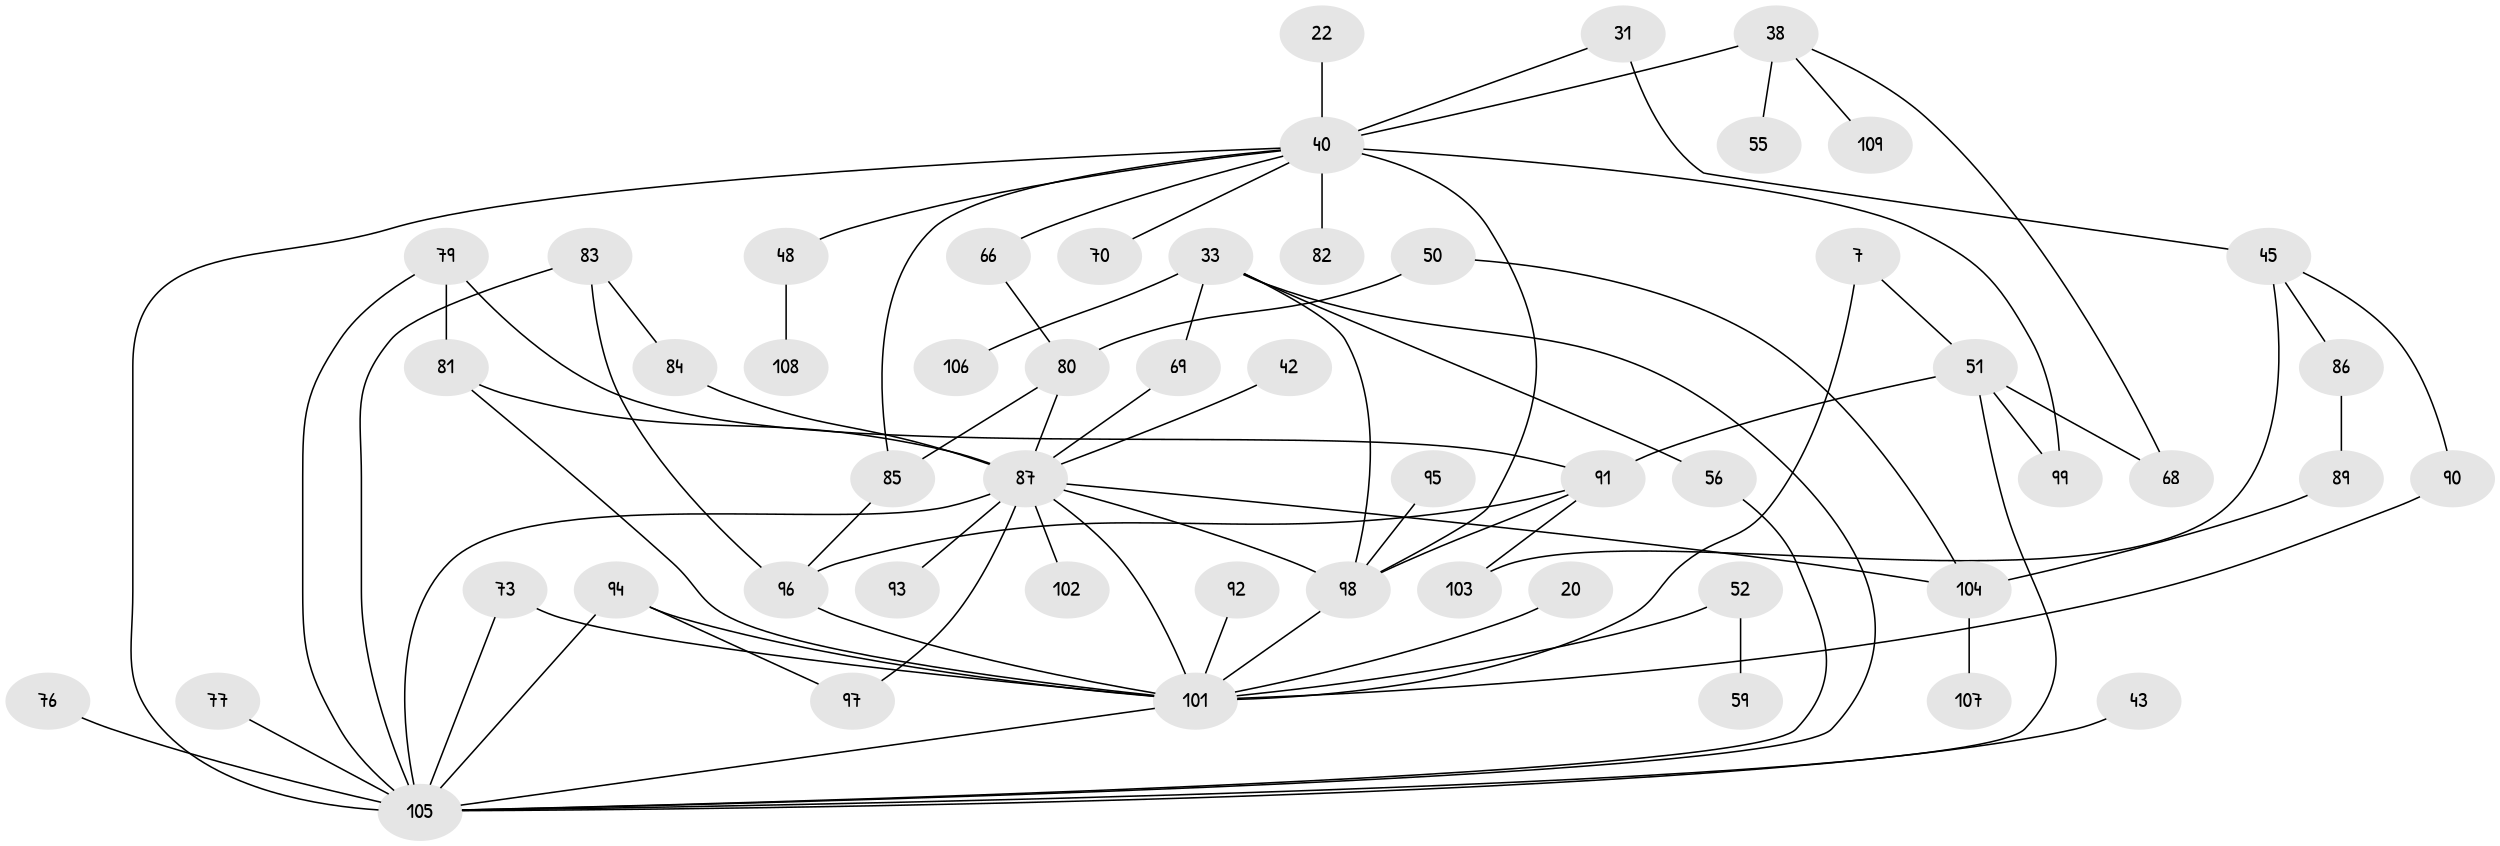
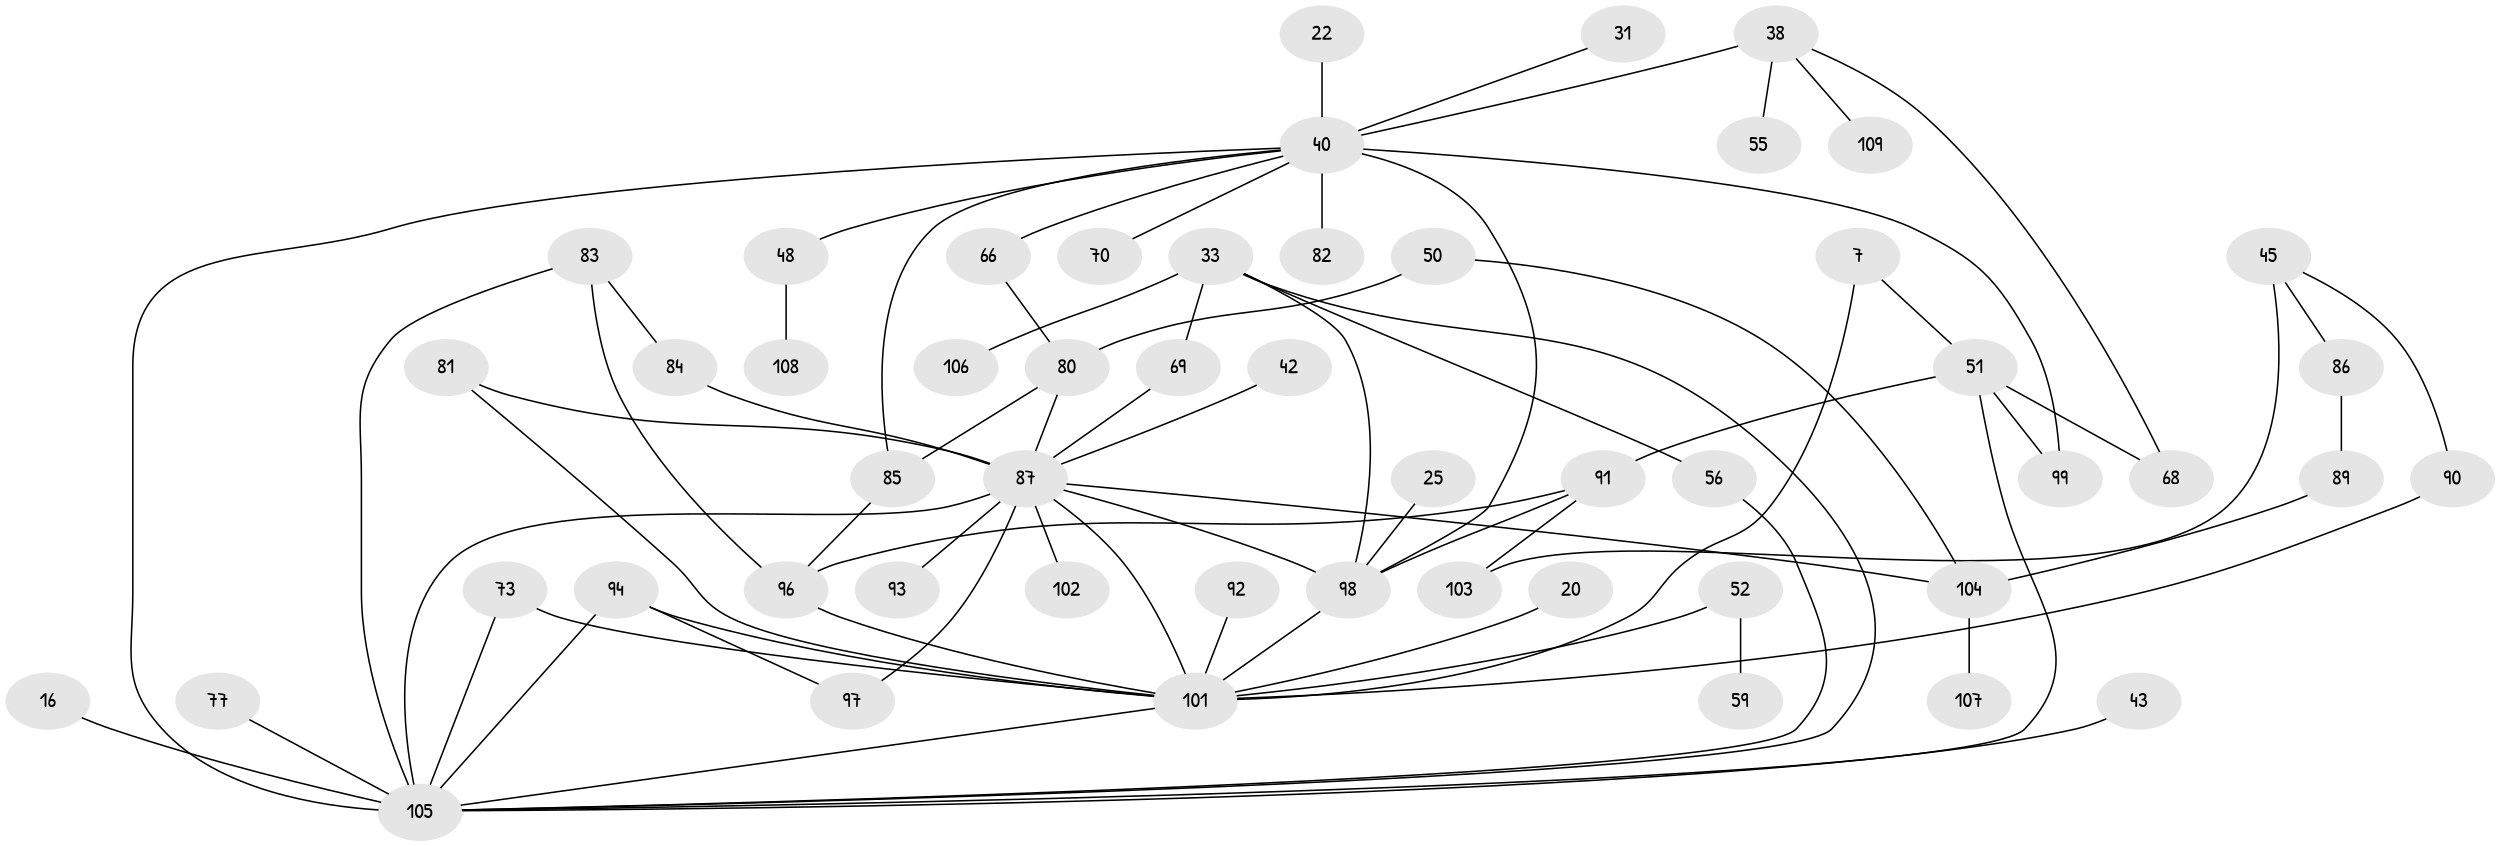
  graph {
    fontname="Patrick Hand"
    node [color=gray90 fontname="Patrick Hand" style=filled]
    edge [fontname="Patrick Hand"]
    98 [super="+30+2"]
    101 [super="+8+34+72"]
    51 [super="+41+46"]
    105 [super="+63+58+88+100"]
    68
    99
    91 [super="+75"]
    7
    20
    40 [super="+24+15+12+6"]
    48
    66
    70
    82
    85 [super="+64"]
    22
    31
    45
    86
    90
    103
    33 [super="+1"]
    56 [super="+16"]
    69
    106
    87 [super="+67+78"]
    38
    55
    109
    108
    80 [super="+27"]
    96 [super="+18+9"]
    104 [super="+11"]
    93
    97
    102
    42
    43
    89
    50
    107
    52
    59
    73
-   76
+   76 [label=16]
    77
-   79
    81
    83 [super="+14"]
    84
    92
    94 [super="+74"]
-   95
+   95 [label=25]
    98 -- 101 [weight=2]
    101 -- 105
    51 -- 105 [weight=2]
    51 -- 68
    51 -- 99
    51 -- 91 [weight=2]
    91 -- 98
    91 -- 103
    91 -- 96
    7 -- 101 [weight=2]
    7 -- 51
    20 -- 101
    40 -- 98 [weight=3]
    40 -- 105 [weight=2]
    40 -- 99
    40 -- 48
    40 -- 66
    40 -- 70
    40 -- 82
    40 -- 85
    48 -- 108
    66 -- 80
    85 -- 96
    22 -- 40
    31 -- 40
-   31 -- 45
    45 -- 86
    45 -- 90
    45 -- 103
    86 -- 89
    90 -- 101
    33 -- 98 [weight=2]
    33 -- 105
    33 -- 56 [weight=2]
    33 -- 69
    33 -- 106
    56 -- 105 [weight=2]
    69 -- 87
    87 -- 98
    87 -- 101
    87 -- 105 [weight=4]
    87 -- 104 [weight=2]
    87 -- 93
    87 -- 97
    87 -- 102
    38 -- 68
    38 -- 40
    38 -- 55
    38 -- 109
    80 -- 85 [weight=2]
    80 -- 87
    96 -- 101 [weight=3]
    104 -- 107
    42 -- 87
    43 -- 105
    89 -- 104
    50 -- 80
    50 -- 104
    52 -- 101
    52 -- 59
    73 -- 101
    73 -- 105
    76 -- 105 [weight=3]
    77 -- 105
-   79 -- 105
-   79 -- 91
-   79 -- 81
    81 -- 101
    81 -- 87
    83 -- 105 [weight=2]
    83 -- 96 [weight=2]
    83 -- 84
    84 -- 87
    92 -- 101
    94 -- 101
    94 -- 105
    94 -- 97
    95 -- 98
  }
